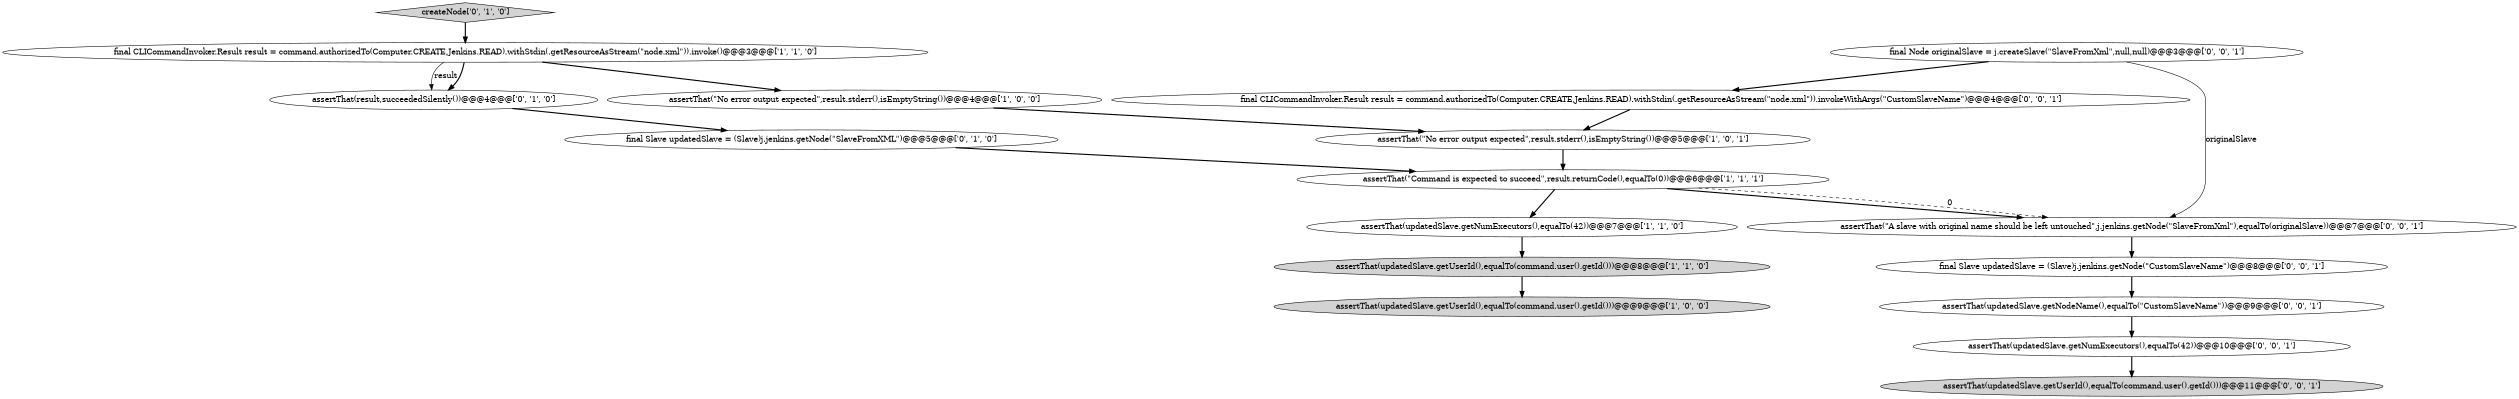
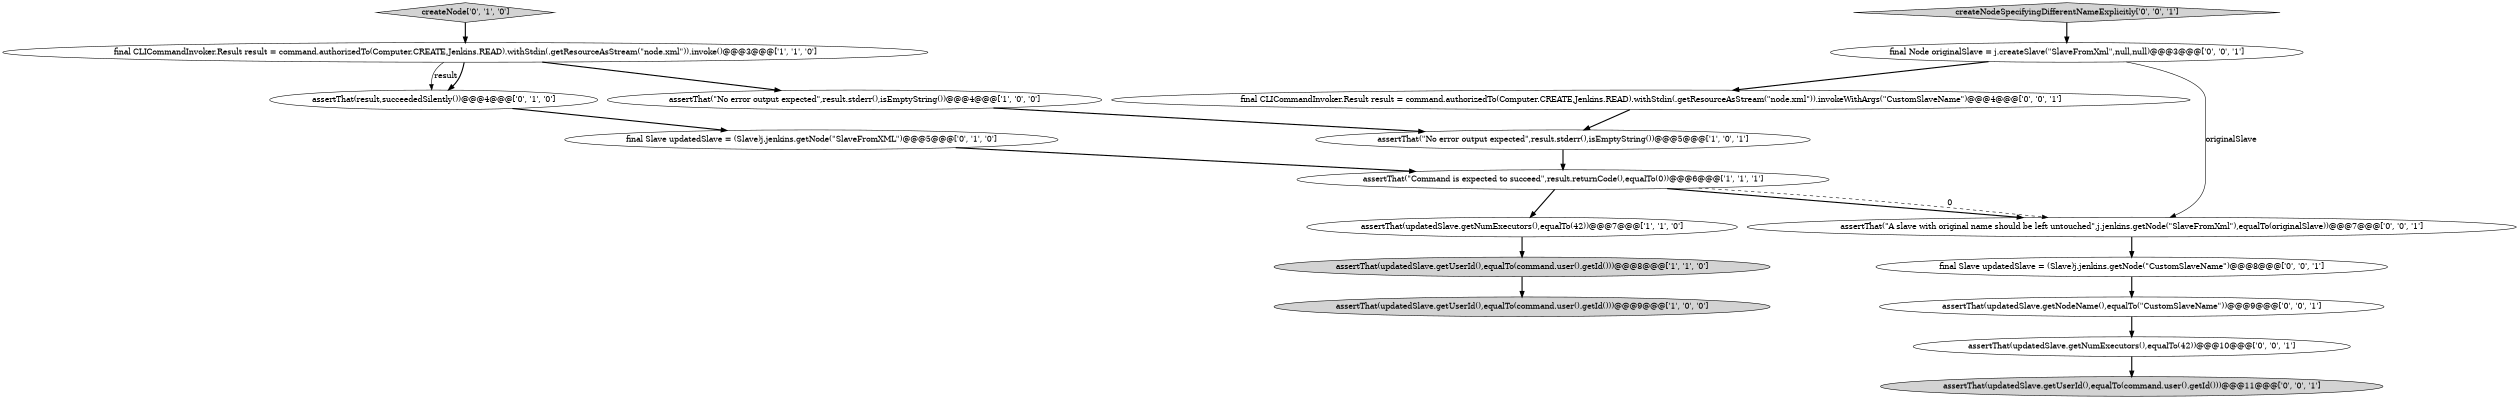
  digraph {
    node [fillcolor=white shape=ellipse style=filled]
    edge [style=bold]
    n1 [label="final Node originalSlave = j.createSlave(\"SlaveFromXml\",null,null)@@@3@@@['0', '0', '1']"]
    n2 [label="assertThat(\"A slave with original name should be left untouched\",j.jenkins.getNode(\"SlaveFromXml\"),equalTo(originalSlave))@@@7@@@['0', '0', '1']"]
    n3 [label="final CLICommandInvoker.Result result = command.authorizedTo(Computer.CREATE,Jenkins.READ).withStdin(.getResourceAsStream(\"node.xml\")).invokeWithArgs(\"CustomSlaveName\")@@@4@@@['0', '0', '1']"]
    n4 [label="final Slave updatedSlave = (Slave)j.jenkins.getNode(\"CustomSlaveName\")@@@8@@@['0', '0', '1']"]
    n5 [label="assertThat(\"No error output expected\",result.stderr(),isEmptyString())@@@5@@@['1', '0', '1']"]
    n6 [fillcolor=lightgray label="assertThat(updatedSlave.getUserId(),equalTo(command.user().getId()))@@@9@@@['1', '0', '0']"]
    n7 [label="assertThat(updatedSlave.getNumExecutors(),equalTo(42))@@@10@@@['0', '0', '1']"]
    n8 [fillcolor=lightgray label="assertThat(updatedSlave.getUserId(),equalTo(command.user().getId()))@@@11@@@['0', '0', '1']"]
    n9 [fillcolor=lightgray label="assertThat(updatedSlave.getUserId(),equalTo(command.user().getId()))@@@8@@@['1', '1', '0']"]
    n10 [label="assertThat(result,succeededSilently())@@@4@@@['0', '1', '0']"]
    n11 [label="final Slave updatedSlave = (Slave)j.jenkins.getNode(\"SlaveFromXML\")@@@5@@@['0', '1', '0']"]
    n12 [label="assertThat(\"Command is expected to succeed\",result.returnCode(),equalTo(0))@@@6@@@['1', '1', '1']"]
    n13 [label="assertThat(updatedSlave.getNumExecutors(),equalTo(42))@@@7@@@['1', '1', '0']"]
    n14 [label="assertThat(updatedSlave.getNodeName(),equalTo(\"CustomSlaveName\"))@@@9@@@['0', '0', '1']"]
    n15 [label="assertThat(\"No error output expected\",result.stderr(),isEmptyString())@@@4@@@['1', '0', '0']"]
    n16 [fillcolor=lightgray label="createNode['0', '1', '0']" shape=diamond]
    n17 [label="final CLICommandInvoker.Result result = command.authorizedTo(Computer.CREATE,Jenkins.READ).withStdin(.getResourceAsStream(\"node.xml\")).invoke()@@@3@@@['1', '1', '0']"]
+   n18 [fillcolor=lightgray label="createNodeSpecifyingDifferentNameExplicitly['0', '0', '1']" shape=diamond]
    n1 -> n2 [label=originalSlave style=solid]
    n1 -> n3
    n2 -> n4
    n3 -> n5
    n4 -> n14
    n5 -> n12
    n7 -> n8
    n9 -> n6
    n10 -> n11
    n11 -> n12
    n12 -> n2
    n12 -> n2 [label=0 style=dashed]
    n12 -> n13
    n13 -> n9
    n14 -> n7
    n15 -> n5
    n16 -> n17
    n17 -> n10 [label=result style=solid]
    n17 -> n10
    n17 -> n15
+   n18 -> n1
  }
